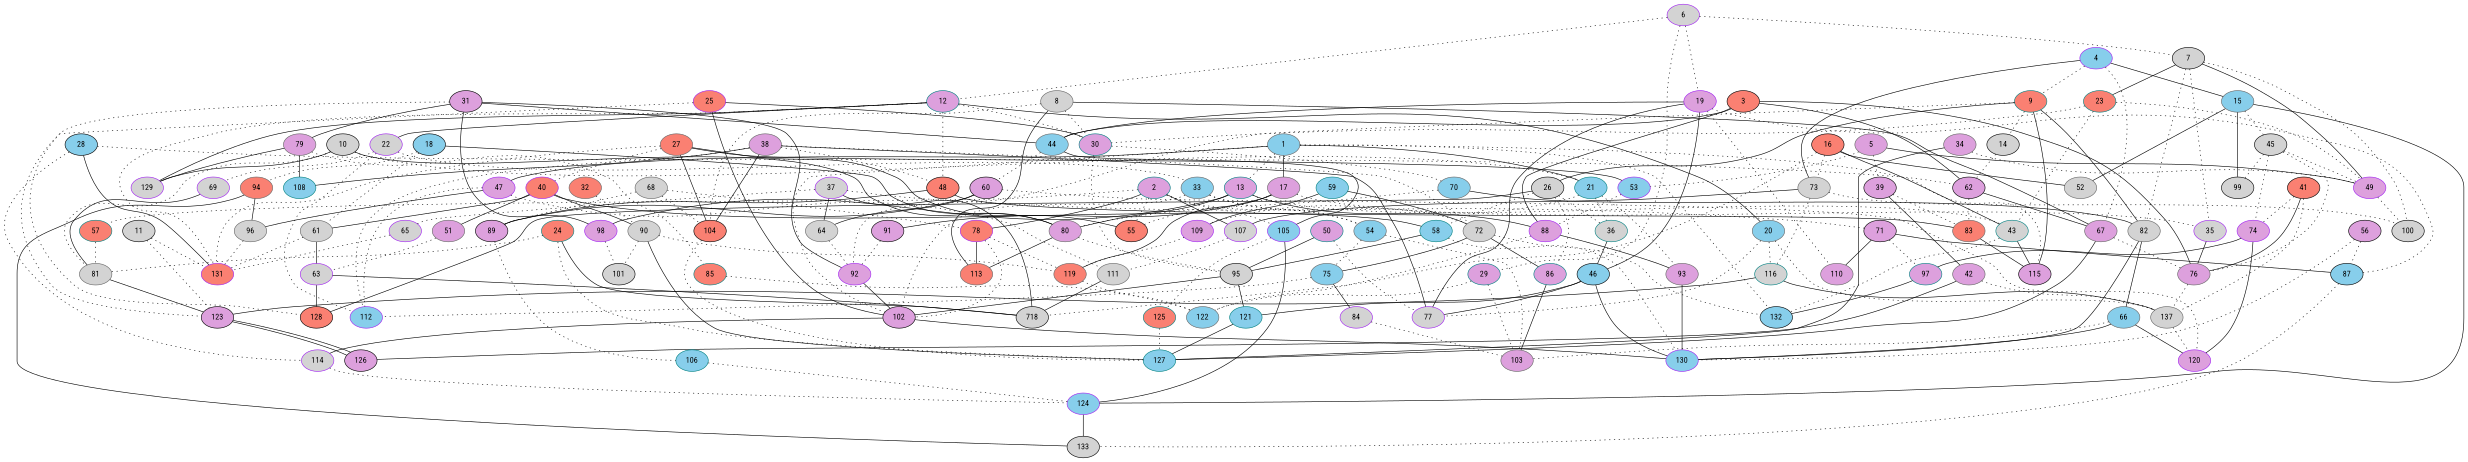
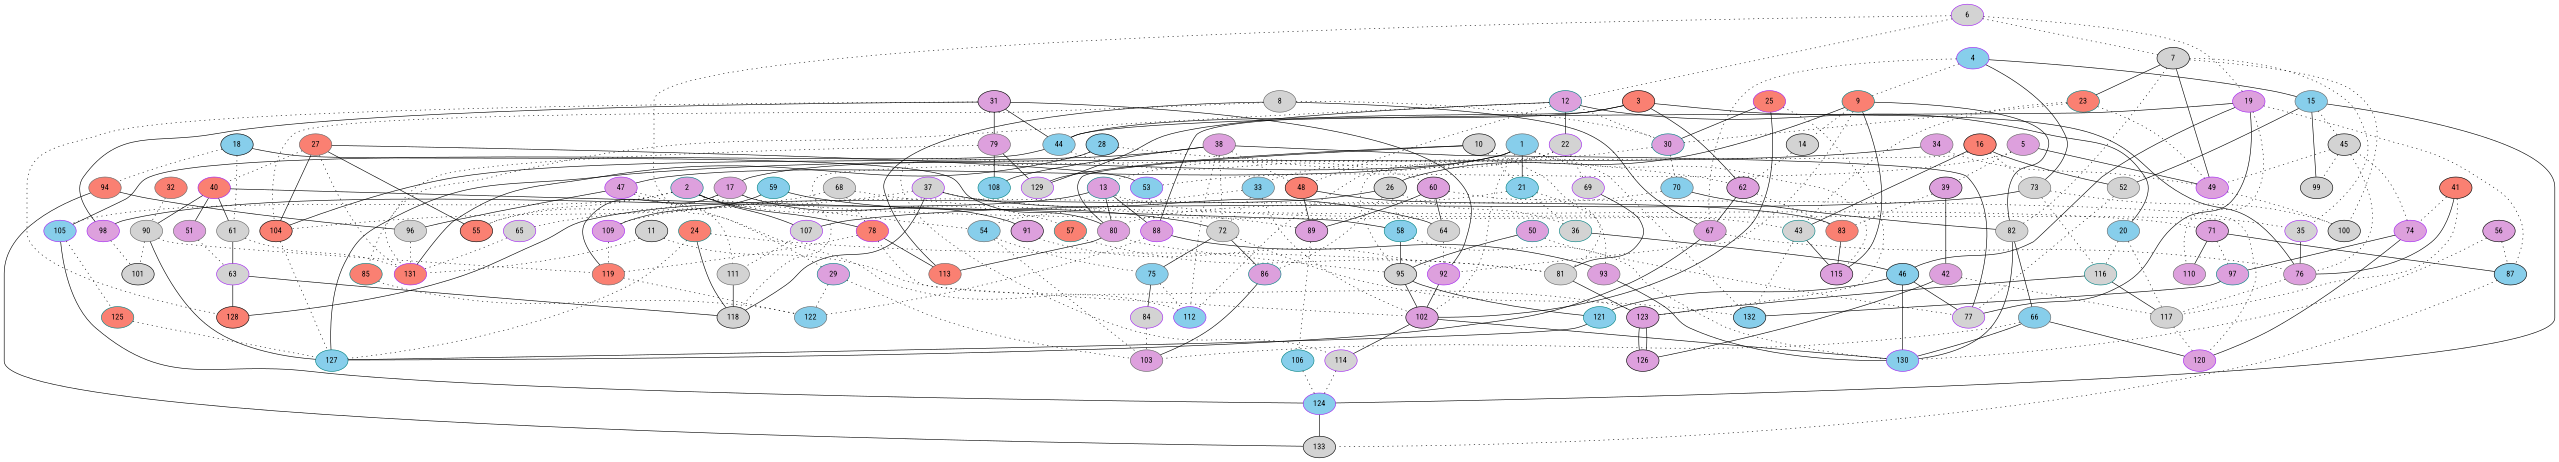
  graph {
    fontname="Roboto Condensed"
    node [color=gray40 fillcolor=plum fontname="Roboto Condensed" style=filled]
    edge [fontname="Roboto Condensed" style=dotted]
    1 [fillcolor=skyblue]
    13 [color=teal]
    17
    21 [color=teal fillcolor=skyblue]
    47 [color=purple]
    102 [color=black]
    115 [color=black]
    132 [color=black fillcolor=skyblue]
    88 [color=purple]
    80
    43 [color=teal fillcolor=lightgrey]
    98 [color=purple]
    55 [color=black fillcolor=salmon]
    35 [color=purple fillcolor=lightgrey]
    91 [color=black]
    119 [fillcolor=salmon]
    36 [color=teal fillcolor=lightgrey]
    93
    109 [color=purple]
    112 [color=purple fillcolor=skyblue]
    96 [fillcolor=lightgrey]
    111 [fillcolor=lightgrey]
    114 [color=purple fillcolor=lightgrey]
    130 [color=purple fillcolor=skyblue]
    2 [color=teal]
    54 [fillcolor=skyblue]
    57 [color=teal fillcolor=salmon]
    78 [color=purple fillcolor=salmon]
    105 [color=purple fillcolor=skyblue]
    107 [color=purple fillcolor=lightgrey]
    103
    75 [fillcolor=skyblue]
    81 [fillcolor=lightgrey]
    113 [fillcolor=salmon]
    124 [color=purple fillcolor=skyblue]
    125 [color=teal fillcolor=salmon]
    3 [color=black fillcolor=salmon]
    44 [fillcolor=skyblue]
    62 [color=black]
    76
    60 [color=black]
    67
    83 [fillcolor=salmon]
-   117 [fillcolor=lightgrey label=137]
+   117 [fillcolor=lightgrey]
    122 [fillcolor=skyblue]
    4 [color=purple fillcolor=skyblue]
    9 [color=teal fillcolor=salmon]
    15 [fillcolor=skyblue]
    73 [fillcolor=lightgrey]
    82 [fillcolor=lightgrey]
    14 [color=black fillcolor=lightgrey]
    26 [color=black fillcolor=lightgrey]
    92 [color=purple]
    45 [color=black fillcolor=lightgrey]
    52 [fillcolor=lightgrey]
    99 [color=black fillcolor=lightgrey]
    127 [color=teal fillcolor=skyblue]
    100 [color=black fillcolor=lightgrey]
    116 [color=teal fillcolor=lightgrey]
    39 [color=black]
    5
    49 [color=purple]
    53 [color=purple fillcolor=skyblue]
    42
    6 [color=purple fillcolor=lightgrey]
    7 [color=black fillcolor=lightgrey]
    12 [color=teal]
    19 [color=purple]
    29 [color=teal]
    23 [color=teal fillcolor=salmon]
    30 [color=teal]
    129 [color=purple fillcolor=lightgrey]
    131 [color=purple fillcolor=salmon]
    20 [fillcolor=skyblue]
    22 [color=purple fillcolor=lightgrey]
    48 [color=black fillcolor=salmon]
    46 [color=black fillcolor=skyblue]
    77 [color=purple fillcolor=lightgrey]
    87 [color=black fillcolor=skyblue]
    110
    66 [fillcolor=skyblue]
    8 [fillcolor=lightgrey]
    104 [color=black fillcolor=salmon]
    70 [fillcolor=skyblue]
    95 [color=black fillcolor=lightgrey]
    58 [color=teal fillcolor=skyblue]
    86 [color=teal]
    128 [color=black fillcolor=salmon]
    10 [color=black fillcolor=lightgrey]
    123 [color=black]
    11 [color=black fillcolor=lightgrey]
    126 [color=black]
    33 [fillcolor=skyblue]
    69 [color=purple fillcolor=lightgrey]
    89 [color=black]
    101 [color=black fillcolor=lightgrey]
    74 [color=purple]
    133 [color=black fillcolor=lightgrey]
    16 [color=black fillcolor=salmon]
-   118 [color=black fillcolor=lightgrey label=718]
+   118 [color=black fillcolor=lightgrey]
    18 [color=black fillcolor=skyblue]
    61 [fillcolor=lightgrey]
    94 [fillcolor=salmon]
    63 [color=purple fillcolor=lightgrey]
    121 [color=teal fillcolor=skyblue]
    120 [color=purple]
    72 [fillcolor=lightgrey]
    24 [color=teal fillcolor=salmon]
    25 [color=purple fillcolor=salmon]
    27 [fillcolor=salmon]
    40 [color=purple fillcolor=salmon]
    90 [fillcolor=lightgrey]
    51
    28 [color=black fillcolor=skyblue]
    31 [color=black]
    79
    108 [color=teal fillcolor=skyblue]
    85 [color=teal fillcolor=salmon]
    32 [fillcolor=salmon]
    34
    37 [color=purple fillcolor=lightgrey]
    64 [fillcolor=lightgrey]
    65 [color=purple fillcolor=lightgrey]
    71 [color=black]
    97 [color=teal]
    38
    41 [color=black fillcolor=salmon]
    106 [color=teal fillcolor=skyblue]
    50 [color=teal]
    84 [color=purple fillcolor=lightgrey]
    56 [color=black]
    59 [color=teal fillcolor=skyblue]
    68 [fillcolor=lightgrey]
    1 -- 13
    1 -- 17 [style=solid]
    1 -- 21 [style=solid]
    1 -- 47 [style=solid]
    1 -- 102
    1 -- 115
    1 -- 132
    13 -- 88 [style=solid]
    13 -- 80 [style=solid]
    13 -- 43
    13 -- 98 [style=solid]
    17 -- 55
    17 -- 35
    17 -- 91 [style=solid]
    17 -- 119 [style=solid]
    21 -- 36
    21 -- 93
    21 -- 109
    47 -- 112
    47 -- 96 [style=solid]
    47 -- 111
    102 -- 114 [style=solid]
    102 -- 130 [style=solid]
    88 -- 93 [style=solid]
    88 -- 122
    80 -- 113 [style=solid]
    80 -- 95
    43 -- 115 [style=solid]
    43 -- 132
    98 -- 101
    35 -- 76 [style=solid]
    91 -- 92
    119 -- 122
    36 -- 46 [style=solid]
    93 -- 130 [style=solid]
    109 -- 119
    96 -- 131
    111 -- 118 [style=solid]
    114 -- 124
    2 -- 55
    2 -- 54
    2 -- 57
    2 -- 78 [style=solid]
    2 -- 105
    2 -- 107 [style=solid]
    54 -- 103
    54 -- 75
    57 -- 81
    78 -- 102
    78 -- 119
    78 -- 113 [style=solid]
    105 -- 124 [style=solid]
    105 -- 125
    107 -- 111
    75 -- 112
    75 -- 84 [style=solid]
    81 -- 123 [style=solid]
    124 -- 133 [style=solid]
    125 -- 127
    3 -- 88 [style=solid]
    3 -- 44 [style=solid]
    3 -- 62 [style=solid]
    3 -- 76 [style=solid]
    44 -- 105 [style=solid]
    44 -- 60
    62 -- 67 [style=solid]
    62 -- 83
    76 -- 117
    60 -- 89 [style=solid]
    60 -- 120
    60 -- 64 [style=solid]
    67 -- 76
    67 -- 127 [style=solid]
    83 -- 115 [style=solid]
    117 -- 120
    4 -- 67
    4 -- 9
    4 -- 15 [style=solid]
    4 -- 73 [style=solid]
    9 -- 115 [style=solid]
    9 -- 82 [style=solid]
    9 -- 14
    9 -- 26 [style=solid]
    9 -- 92
    15 -- 124 [style=solid]
    15 -- 45
    15 -- 52 [style=solid]
    15 -- 99 [style=solid]
    73 -- 107 [style=solid]
    73 -- 100
    73 -- 116
    82 -- 130 [style=solid]
    82 -- 66 [style=solid]
    14 -- 62
    26 -- 36
    26 -- 58
    26 -- 86
    26 -- 128 [style=solid]
    92 -- 102 [style=solid]
    45 -- 76
    45 -- 99
    45 -- 49
    45 -- 74
-   20 -- 77
+   52 -- 77
    116 -- 117 [style=solid]
    116 -- 123 [style=solid]
    39 -- 83
    39 -- 42 [style=solid]
    5 -- 39
    5 -- 49 [style=solid]
    5 -- 53
    49 -- 100
    53 -- 88
    42 -- 117
    42 -- 126 [style=solid]
    6 -- 7
    6 -- 12
    6 -- 19
    6 -- 29
    7 -- 35
    7 -- 82
    7 -- 100
    7 -- 49 [style=solid]
    7 -- 23 [style=solid]
    12 -- 30
    12 -- 129 [style=solid]
    12 -- 131
    12 -- 20 [style=solid]
    12 -- 22 [style=solid]
    12 -- 48
    19 -- 44 [style=solid]
    19 -- 46 [style=solid]
    19 -- 77 [style=solid]
    19 -- 87
    19 -- 110
    29 -- 103
    29 -- 122
    23 -- 43
    23 -- 49
    23 -- 30
    30 -- 70
    30 -- 95
    20 -- 117
    20 -- 116
    22 -- 112
    22 -- 33
    22 -- 69
    48 -- 83 [style=solid]
    48 -- 89 [style=solid]
    46 -- 130 [style=solid]
    46 -- 77 [style=solid]
    46 -- 121 [style=solid]
    87 -- 133
    66 -- 130 [style=solid]
    66 -- 103
    66 -- 120 [style=solid]
    8 -- 113 [style=solid]
    8 -- 67 [style=solid]
    8 -- 30
    8 -- 104
    104 -- 127
    70 -- 80
    70 -- 82 [style=solid]
    95 -- 102 [style=solid]
    95 -- 121 [style=solid]
    58 -- 130
    58 -- 95 [style=solid]
    86 -- 103 [style=solid]
    10 -- 21
    10 -- 80 [style=solid]
    10 -- 81
    10 -- 129 [style=solid]
    123 -- 126 [style=solid]
    123 -- 126 [style=solid]
    11 -- 131
    11 -- 123
    33 -- 102
    33 -- 54
    33 -- 72
    69 -- 81 [style=solid]
    89 -- 106
    74 -- 120 [style=solid]
    74 -- 97 [style=solid]
    16 -- 43 [style=solid]
    16 -- 73
    16 -- 52 [style=solid]
    16 -- 118
    18 -- 80 [style=solid]
    18 -- 61
    18 -- 94
    61 -- 131
    61 -- 63 [style=solid]
    94 -- 96 [style=solid]
    94 -- 133 [style=solid]
    63 -- 128 [style=solid]
    63 -- 118 [style=solid]
    121 -- 127 [style=solid]
    72 -- 132
    72 -- 75 [style=solid]
    72 -- 86 [style=solid]
    24 -- 81
    24 -- 127
    24 -- 118 [style=solid]
    25 -- 102 [style=solid]
    25 -- 30 [style=solid]
    25 -- 123
    27 -- 55 [style=solid]
    27 -- 53 [style=solid]
    27 -- 131
    27 -- 104 [style=solid]
    27 -- 40
    40 -- 58 [style=solid]
    40 -- 61 [style=solid]
    40 -- 90 [style=solid]
    40 -- 51 [style=solid]
    90 -- 119
    90 -- 127 [style=solid]
    90 -- 101
    51 -- 63
    28 -- 114
    28 -- 62
    28 -- 131 [style=solid]
    31 -- 98 [style=solid]
    31 -- 44 [style=solid]
    31 -- 92 [style=solid]
    31 -- 128
    31 -- 79 [style=solid]
    79 -- 129 [style=solid]
    79 -- 108 [style=solid]
    79 -- 85
    85 -- 122
    32 -- 90
    34 -- 127 [style=solid]
    34 -- 49
    37 -- 118 [style=solid]
    37 -- 64 [style=solid]
    37 -- 65
    37 -- 71
    64 -- 92
    65 -- 131
    71 -- 87 [style=solid]
    71 -- 110 [style=solid]
    71 -- 97
    97 -- 132 [style=solid]
    38 -- 112
    38 -- 48
    38 -- 77 [style=solid]
    38 -- 104 [style=solid]
    38 -- 72
    38 -- 108 [style=solid]
    41 -- 76 [style=solid]
    41 -- 117
    41 -- 74
    106 -- 124
    50 -- 77
    50 -- 95 [style=solid]
    84 -- 103
    56 -- 130
    56 -- 87
    59 -- 109 [style=solid]
    59 -- 72 [style=solid]
    68 -- 78
    68 -- 104
    68 -- 89
  }
